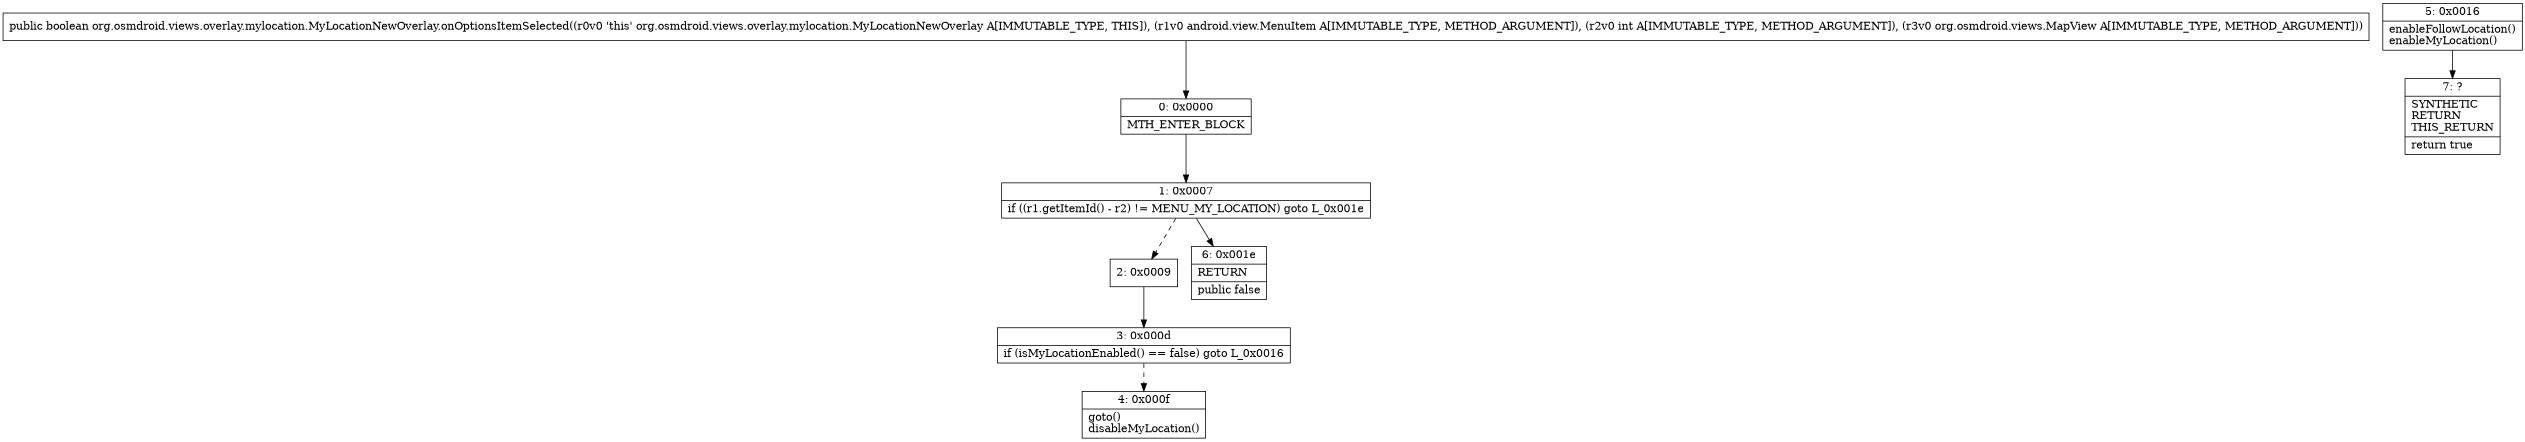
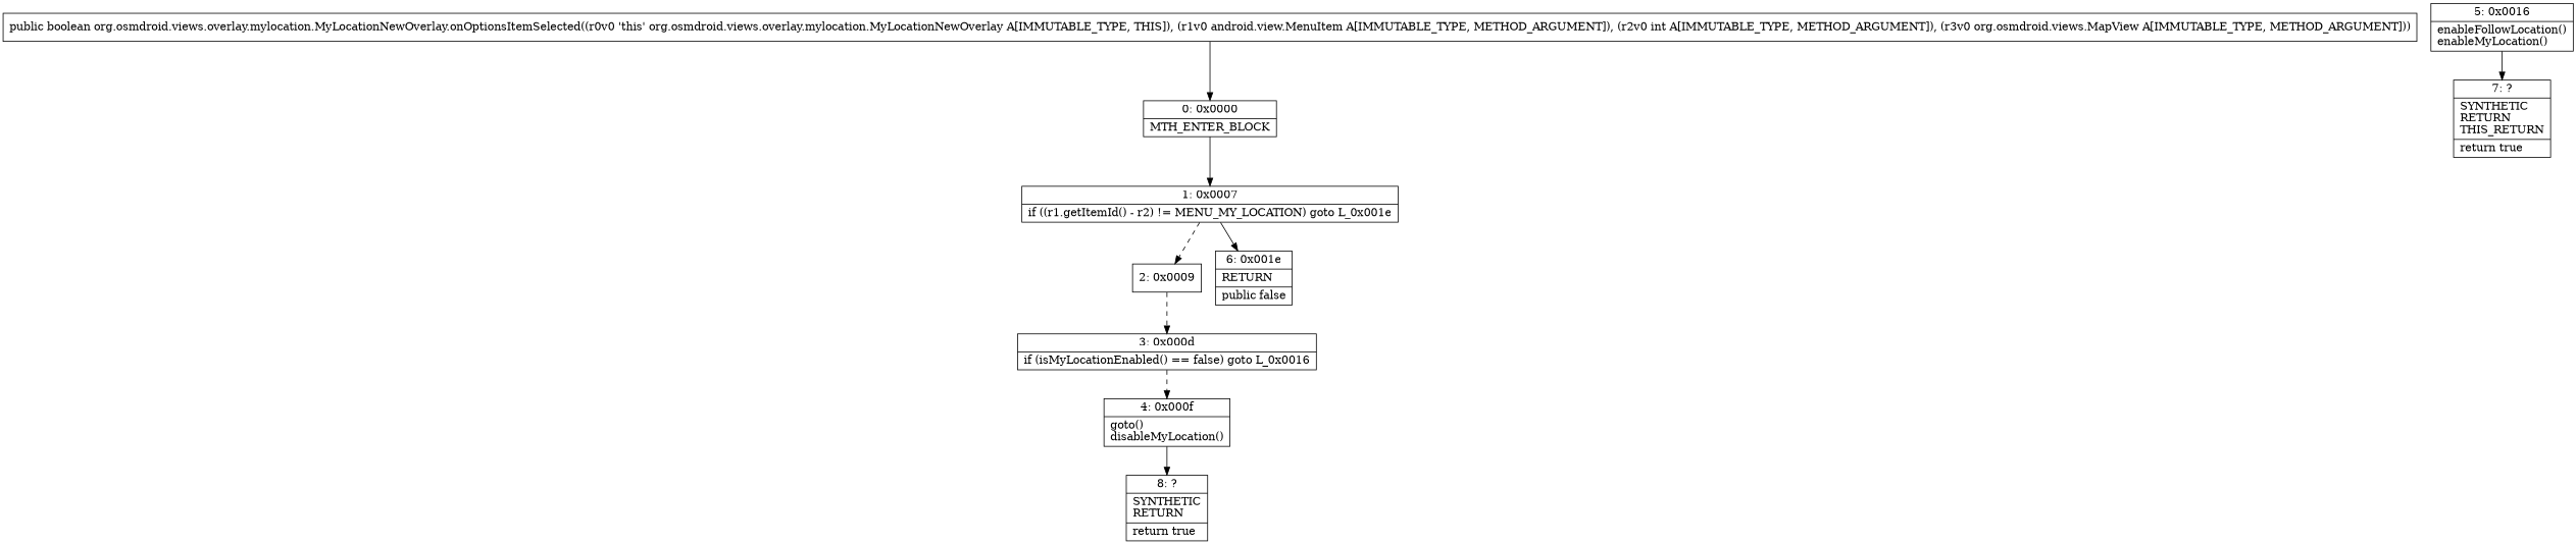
  digraph {
    node [shape=record]
    n1 [label="{0\:\ 0x0000|MTH_ENTER_BLOCK\l}"]
    n2 [label="{1\:\ 0x0007|if ((r1.getItemId() \- r2) != MENU_MY_LOCATION) goto L_0x001e\l}"]
    n3 [label="{2\:\ 0x0009}"]
    n4 [label="{6\:\ 0x001e|RETURN\l|public false\l}"]
    n5 [label="{3\:\ 0x000d|if (isMyLocationEnabled() == false) goto L_0x0016\l}"]
    n6 [label="{4\:\ 0x000f|goto()\ldisableMyLocation()\l}"]
+   n7 [label="{8\:\ ?|SYNTHETIC\lRETURN\l|return true\l}"]
    n8 [label="{5\:\ 0x0016|enableFollowLocation()\lenableMyLocation()\l}"]
    n9 [label="{7\:\ ?|SYNTHETIC\lRETURN\lTHIS_RETURN\l|return true\l}"]
    n10 [label="{public boolean org.osmdroid.views.overlay.mylocation.MyLocationNewOverlay.onOptionsItemSelected((r0v0 'this' org.osmdroid.views.overlay.mylocation.MyLocationNewOverlay A[IMMUTABLE_TYPE, THIS]), (r1v0 android.view.MenuItem A[IMMUTABLE_TYPE, METHOD_ARGUMENT]), (r2v0 int A[IMMUTABLE_TYPE, METHOD_ARGUMENT]), (r3v0 org.osmdroid.views.MapView A[IMMUTABLE_TYPE, METHOD_ARGUMENT])) }"]
    n1 -> n2
    n2 -> n3 [style=dashed]
    n2 -> n4
-   n3 -> n5
+   n3 -> n5 [style=dashed]
    n5 -> n6 [style=dashed]
+   n6 -> n7
    n8 -> n9
    n10 -> n1
  }
